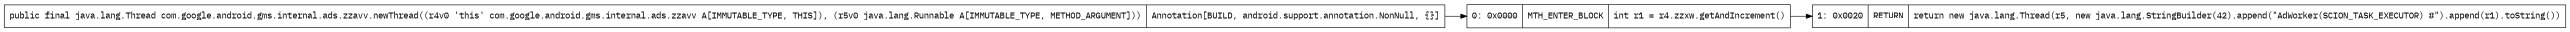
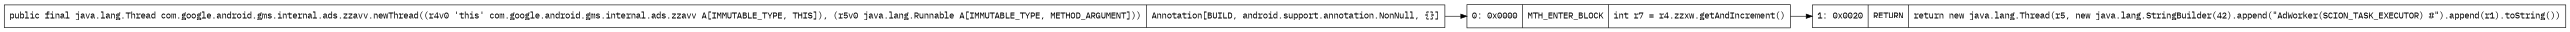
  digraph {
    rankdir=LR
    fontname="IBM Plex Mono"
    node [shape=record fontname="IBM Plex Mono"]
    edge [fontname="IBM Plex Mono"]
-   n1 [label="{0\:\ 0x0000|MTH_ENTER_BLOCK\l|int r1 = r4.zzxw.getAndIncrement()\l}"]
+   n1 [label="{0\:\ 0x0000|MTH_ENTER_BLOCK\l|int r7 = r4.zzxw.getAndIncrement()\l}"]
    n2 [label="{1\:\ 0x0020|RETURN\l|return new java.lang.Thread(r5, new java.lang.StringBuilder(42).append(\"AdWorker(SCION_TASK_EXECUTOR) #\").append(r1).toString())\l}"]
    n3 [label="{public final java.lang.Thread com.google.android.gms.internal.ads.zzavv.newThread((r4v0 'this' com.google.android.gms.internal.ads.zzavv A[IMMUTABLE_TYPE, THIS]), (r5v0 java.lang.Runnable A[IMMUTABLE_TYPE, METHOD_ARGUMENT]))  | Annotation[BUILD, android.support.annotation.NonNull, \{\}]\l}"]
    n1 -> n2
    n3 -> n1
  }
